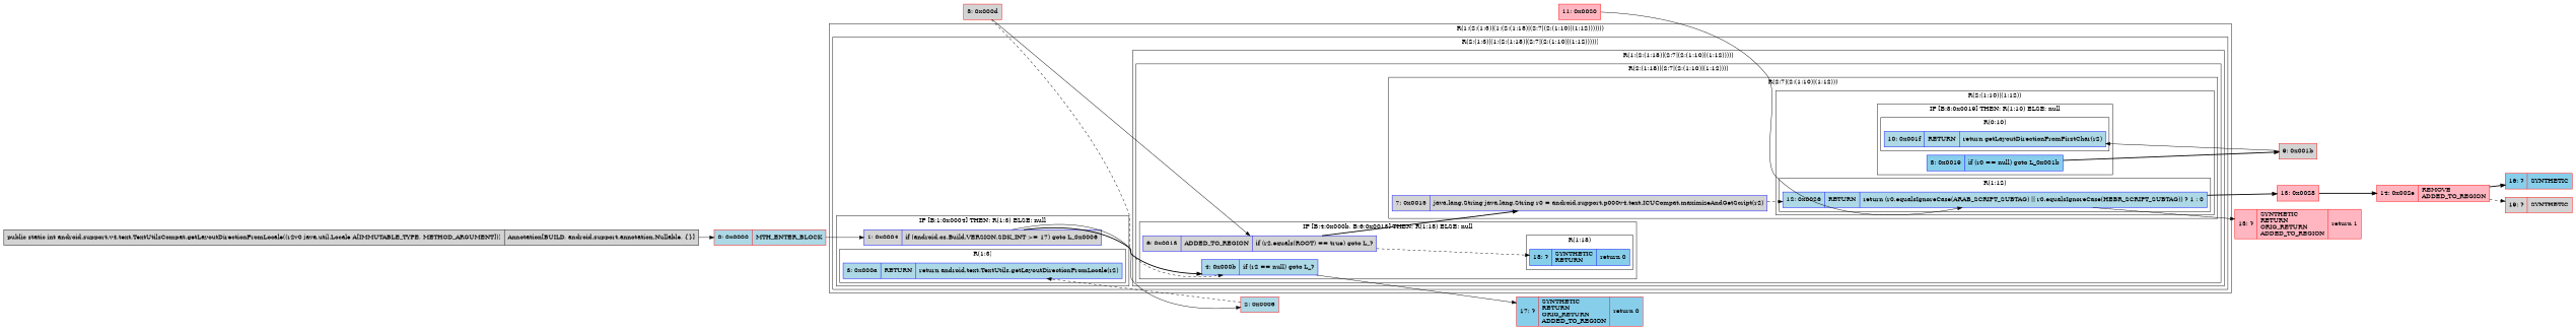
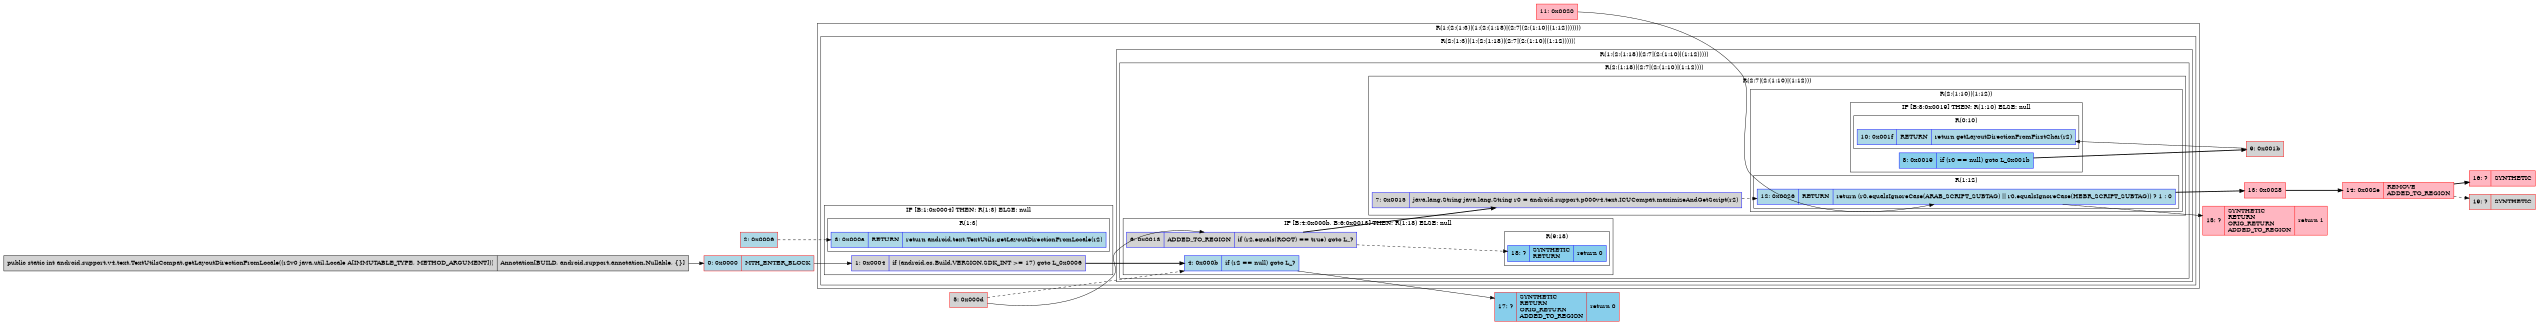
  digraph {
    rankdir=LR
    node [color=red fillcolor=lightgrey shape=record style=filled]
    edge [style=solid]
    n1 [color=blue fillcolor=lightblue label="{3\:\ 0x000a|RETURN\l|return android.text.TextUtils.getLayoutDirectionFromLocale(r2)\l}"]
    n2 [color=blue label="{1\:\ 0x0004|if (android.os.Build.VERSION.SDK_INT \>= 17) goto L_0x0006\l}"]
    n3 [color=blue fillcolor=skyblue label="{18\:\ ?|SYNTHETIC\lRETURN\l|return 0\l}"]
    n4 [color=blue fillcolor=lightblue label="{4\:\ 0x000b|if (r2 == null) goto L_?\l}"]
    n5 [color=blue label="{6\:\ 0x0013|ADDED_TO_REGION\l|if (r2.equals(ROOT) == true) goto L_?\l}"]
    n6 [color=blue fillcolor=lightblue label="{10\:\ 0x001f|RETURN\l|return getLayoutDirectionFromFirstChar(r2)\l}"]
    n7 [color=blue fillcolor=skyblue label="{8\:\ 0x0019|if (r0 == null) goto L_0x001b\l}"]
    n8 [color=blue fillcolor=lightblue label="{12\:\ 0x0026|RETURN\l|return (r0.equalsIgnoreCase(ARAB_SCRIPT_SUBTAG) \|\| r0.equalsIgnoreCase(HEBR_SCRIPT_SUBTAG)) ? 1 : 0\l}"]
    n9 [color=blue label="{7\:\ 0x0015|java.lang.String java.lang.String r0 = android.support.p000v4.text.ICUCompat.maximizeAndGetScript(r2)\l}"]
    n10 [fillcolor=lightblue label="{2\:\ 0x0006}"]
    n11 [fillcolor=skyblue label="{17\:\ ?|SYNTHETIC\lRETURN\lORIG_RETURN\lADDED_TO_REGION\l|return 0\l}"]
    n12 [label="{9\:\ 0x001b}"]
    n13 [fillcolor=lightpink label="{13\:\ 0x0028}"]
    n14 [fillcolor=lightpink label="{15\:\ ?|SYNTHETIC\lRETURN\lORIG_RETURN\lADDED_TO_REGION\l|return 1\l}"]
    n15 [label="{5\:\ 0x000d}"]
    n16 [fillcolor=lightpink label="{11\:\ 0x0020}"]
    n17 [fillcolor=lightpink label="{14\:\ 0x002e|REMOVE\lADDED_TO_REGION\l}"]
    n18 [fillcolor=lightblue label="{0\:\ 0x0000|MTH_ENTER_BLOCK\l}"]
-   n19 [fillcolor=skyblue label="{16\:\ ?|SYNTHETIC\l}"]
+   n19 [fillcolor=lightpink label="{16\:\ ?|SYNTHETIC\l}"]
    n20 [label="{19\:\ ?|SYNTHETIC\l}"]
    n21 [label="{public static int android.support.v4.text.TextUtilsCompat.getLayoutDirectionFromLocale((r2v0 java.util.Locale A[IMMUTABLE_TYPE, METHOD_ARGUMENT]))  | Annotation[BUILD, android.support.annotation.Nullable, \{\}]\l}" color=""]
    subgraph cluster_1 {
      label="R(1:(2:(1:3)|(1:(2:(1:18)|(2:7|(2:(1:10)|(1:12)))))))"
      subgraph cluster_2 {
        label="R(2:(1:3)|(1:(2:(1:18)|(2:7|(2:(1:10)|(1:12))))))"
        subgraph cluster_3 {
          label="IF [B:1:0x0004] THEN: R(1:3) ELSE: null"
          n2
          subgraph cluster_4 {
            label="R(1:3)"
            n1
          }
        }
        subgraph cluster_5 {
          label="R(1:(2:(1:18)|(2:7|(2:(1:10)|(1:12)))))"
          subgraph cluster_6 {
            label="R(2:(1:18)|(2:7|(2:(1:10)|(1:12))))"
            subgraph cluster_7 {
              label="IF [B:4:0x000b, B:6:0x0013] THEN: R(1:18) ELSE: null"
              n4
              n5
              subgraph cluster_8 {
-               label="R(1:18)"
+               label="R(9:18)"
                n3
              }
            }
            subgraph cluster_9 {
              label="R(2:7|(2:(1:10)|(1:12)))"
              n9
              subgraph cluster_10 {
                label="R(2:(1:10)|(1:12))"
                subgraph cluster_11 {
                  label="IF [B:8:0x0019] THEN: R(1:10) ELSE: null"
                  n7
                  subgraph cluster_12 {
                    label="R(0:10)"
                    n6
                  }
                }
                subgraph cluster_13 {
                  label="R(1:12)"
                  n8
                }
              }
            }
          }
        }
      }
    }
    n2 -> n4 [style=bold]
-   n2 -> n10
    n4 -> n11
    n5 -> n3 [style=dashed]
    n5 -> n9 [style=bold]
    n7 -> n12 [style=bold]
    n8 -> n13 [style=bold]
    n8 -> n14
    n9 -> n8 [style=dashed]
    n10 -> n1 [style=dashed]
    n12 -> n6
    n13 -> n17 [style=bold]
    n15 -> n4 [style=dashed]
    n15 -> n5
    n16 -> n8
    n17 -> n19 [style=bold]
    n17 -> n20 [style=dashed]
    n18 -> n2
    n21 -> n18
  }
